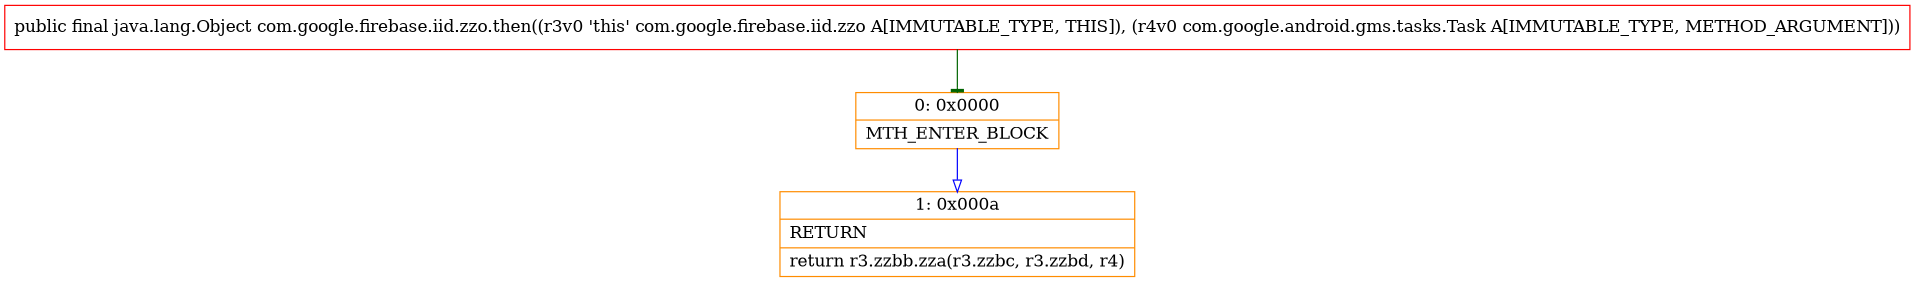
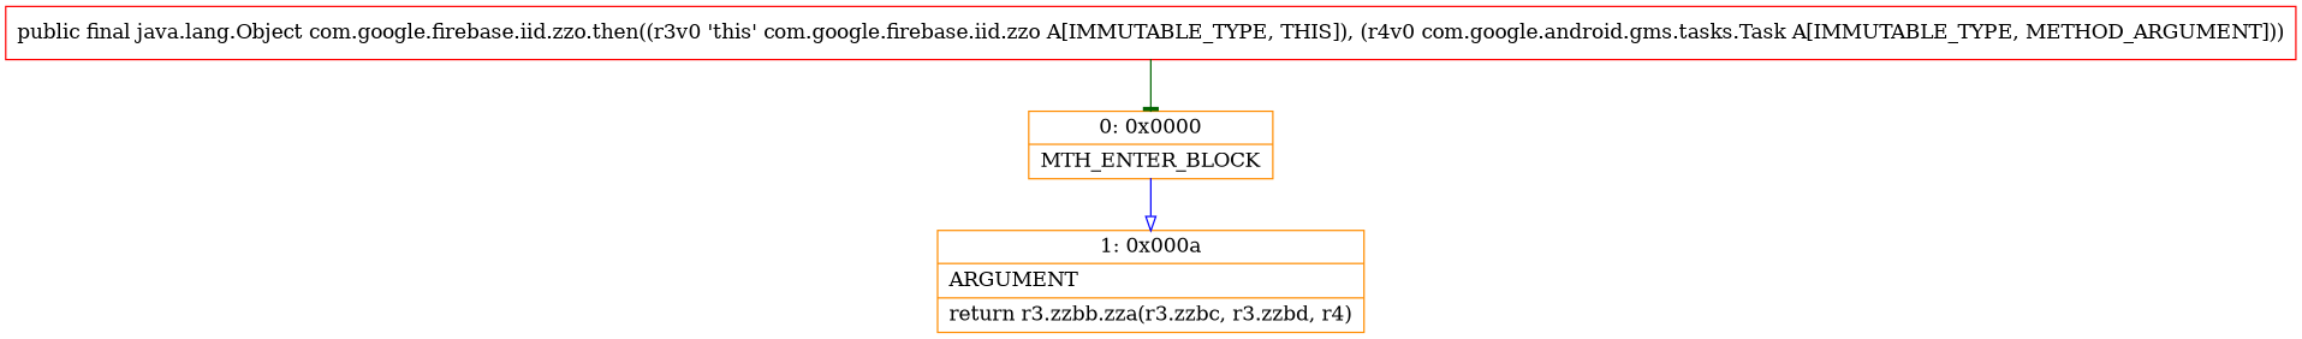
  digraph {
    node [shape=record color=darkorange]
    n1 [label="{0\:\ 0x0000|MTH_ENTER_BLOCK\l}"]
-   n2 [label="{1\:\ 0x000a|RETURN\l|return r3.zzbb.zza(r3.zzbc, r3.zzbd, r4)\l}"]
+   n2 [label="{1\:\ 0x000a|ARGUMENT\l|return r3.zzbb.zza(r3.zzbc, r3.zzbd, r4)\l}"]
    n3 [label="{public final java.lang.Object com.google.firebase.iid.zzo.then((r3v0 'this' com.google.firebase.iid.zzo A[IMMUTABLE_TYPE, THIS]), (r4v0 com.google.android.gms.tasks.Task A[IMMUTABLE_TYPE, METHOD_ARGUMENT])) }" color=red]
    n1 -> n2 [color=blue arrowhead=onormal]
    n3 -> n1 [color=darkgreen arrowhead=tee]
  }
